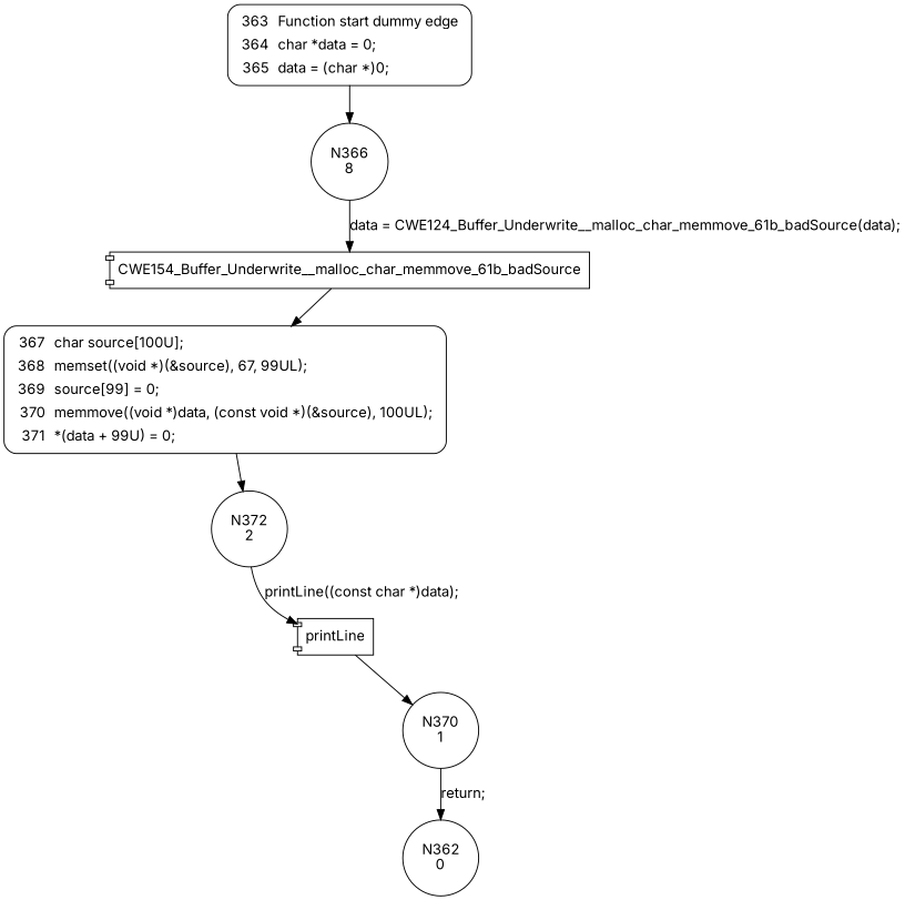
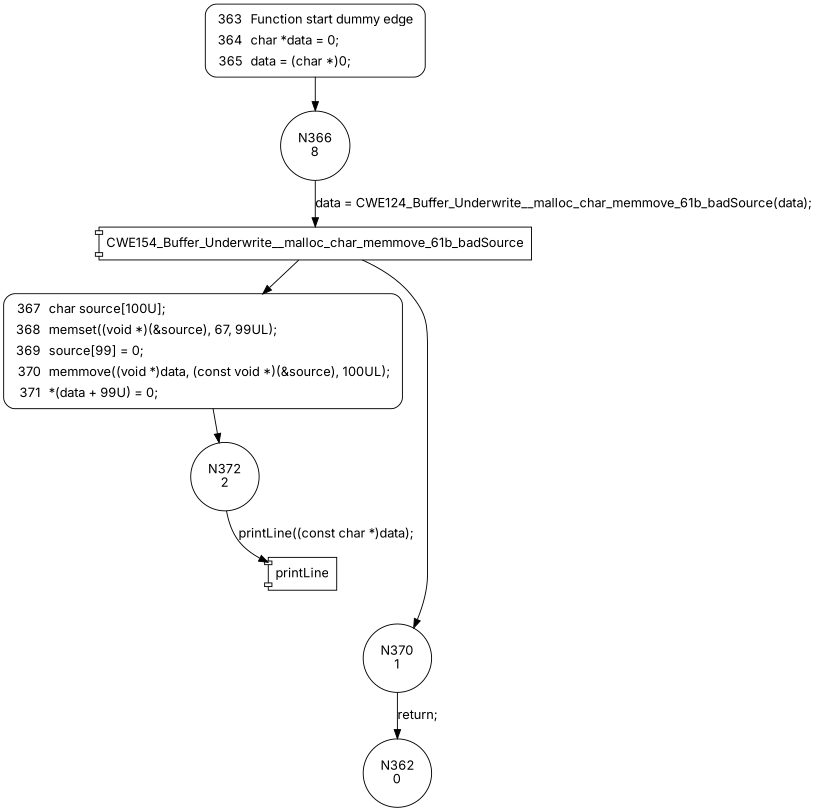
  digraph {
    fontname=Inter
    node [fontname=Inter shape=circle]
    edge [fontname=Inter]
    n1 [label="N366\n8"]
    n2 [label=CWE154_Buffer_Underwrite__malloc_char_memmove_61b_badSource shape=component]
    n3 [fillcolor=white label=<<table border="0" cellborder="0" cellpadding="3" bgcolor="white"><tr><td align="right">367</td><td align="left">char source[100U];</td></tr><tr><td align="right">368</td><td align="left">memset((void *)(&amp;source), 67, 99UL);</td></tr><tr><td align="right">369</td><td align="left">source[99] = 0;</td></tr><tr><td align="right">370</td><td align="left">memmove((void *)data, (const void *)(&amp;source), 100UL);</td></tr><tr><td align="right">371</td><td align="left">*(data + 99U) = 0;</td></tr></table>> penwidth=1 shape=Mrecord style="filled,bold"]
    n4 [label="N372\n2"]
    n5 [label=printLine shape=component]
    n6 [label="N370\n1"]
    n7 [label="N362\n0"]
    n8 [fillcolor=white label=<<table border="0" cellborder="0" cellpadding="3" bgcolor="white"><tr><td align="right">363</td><td align="left">Function start dummy edge</td></tr><tr><td align="right">364</td><td align="left">char *data = 0;</td></tr><tr><td align="right">365</td><td align="left">data = (char *)0;</td></tr></table>> penwidth=1 shape=Mrecord style="filled,bold"]
    n1 -> n2 [label="data = CWE124_Buffer_Underwrite__malloc_char_memmove_61b_badSource(data);"]
    n2 -> n3
    n3 -> n4
    n4 -> n5 [label="printLine((const char *)data);"]
-   n5 -> n6
+   n2 -> n6
    n6 -> n7 [label="return;"]
    n8 -> n1
  }
